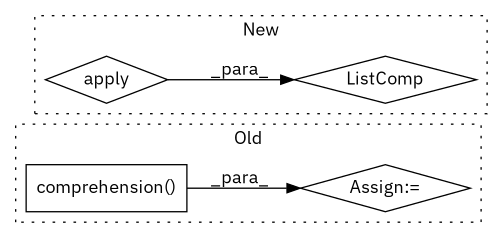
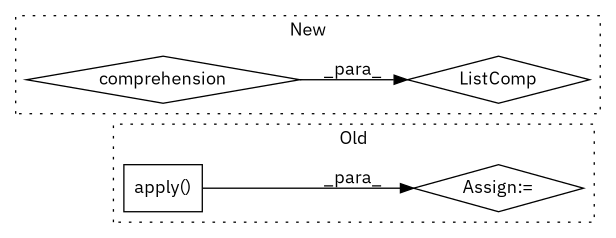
  digraph {
    fontname="IBM Plex Sans"
    rankdir=LR
    node [fontname="IBM Plex Sans" l=3 shape=diamond]
    edge [fontname="IBM Plex Sans"]
-   n1 [a=75 l="32,1" label="comprehension()" s="3430,3492" shape=box]
+   n1 [a=75 l="32,1" label="apply()" s="3430,3492" shape=box]
    n2 [a=68 label="Assign:=" s=3581]
    n3 [a=106 l=55 label=ListComp s=3277]
-   n4 [a=45 label=apply s=3195]
+   n4 [a=45 label=comprehension s=3195]
    subgraph cluster_1 {
      label=Old
      style=dotted
      n1
      n2
    }
    subgraph cluster_2 {
      label=New
      style=dotted
      n3
      n4
    }
    n1 -> n2 [label=_para_]
    n4 -> n3 [label=_para_]
  }
